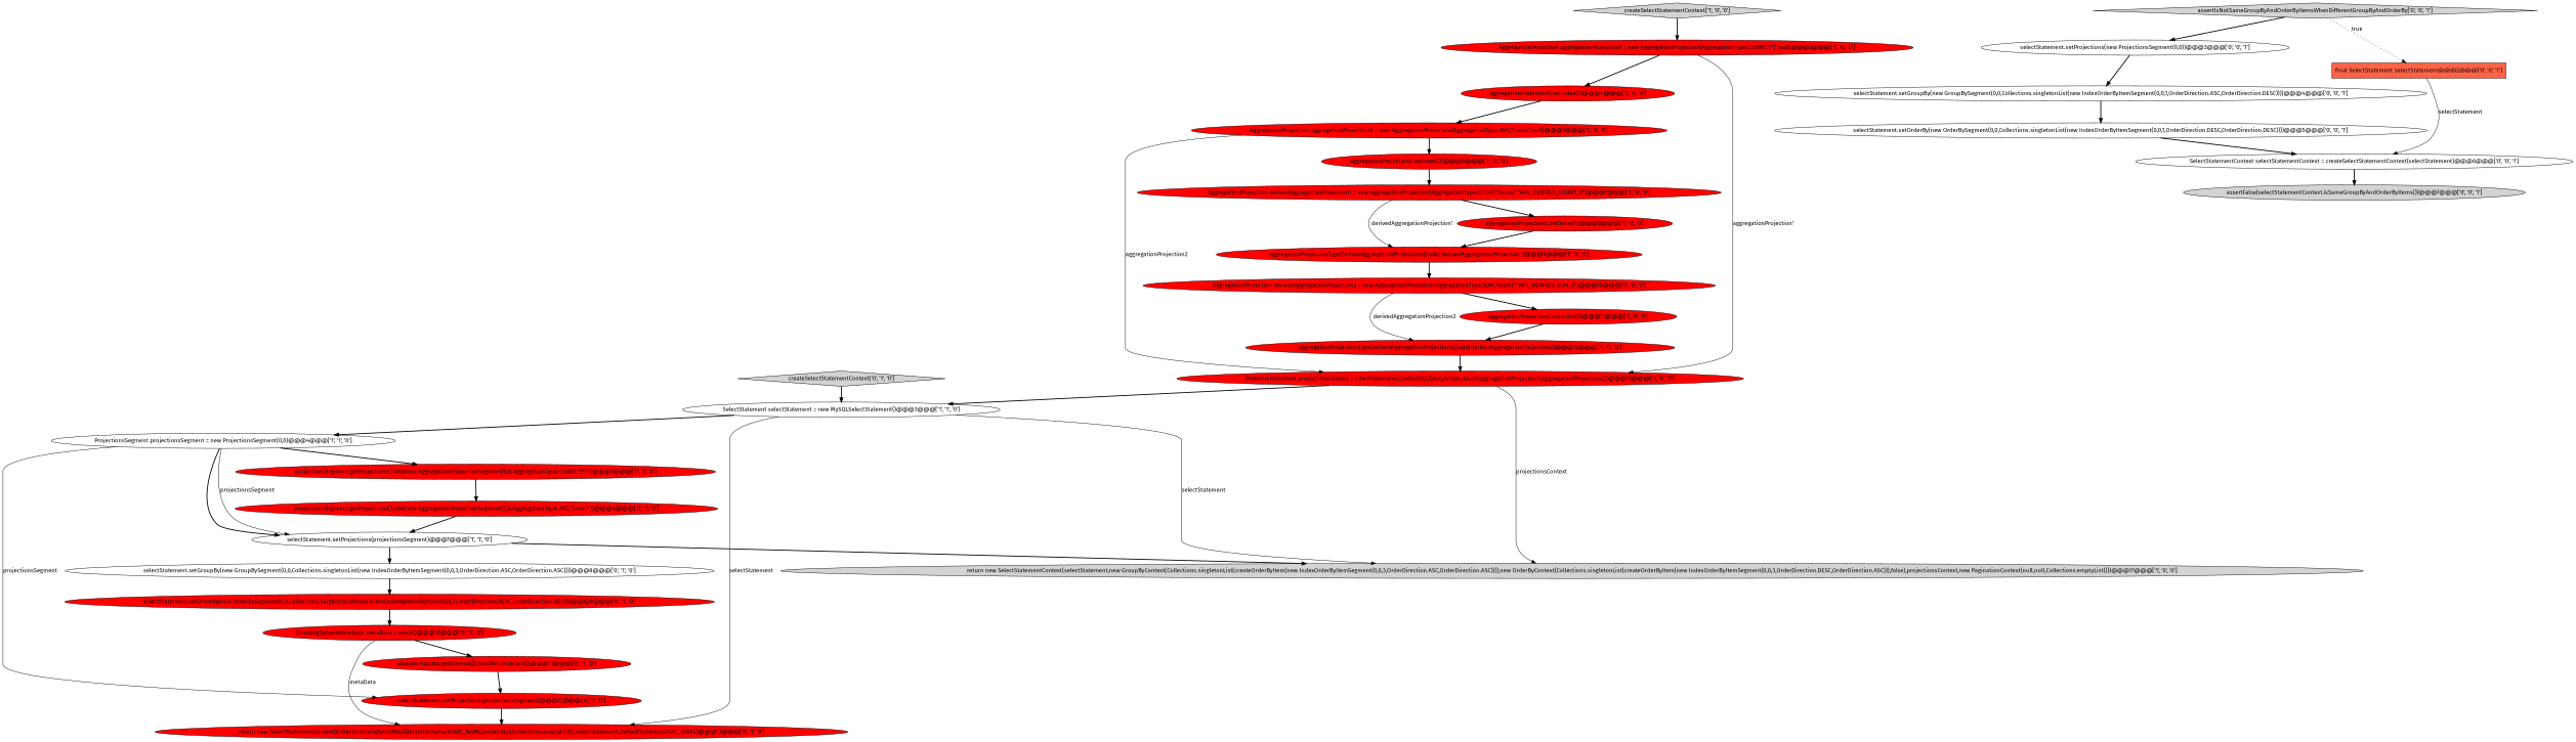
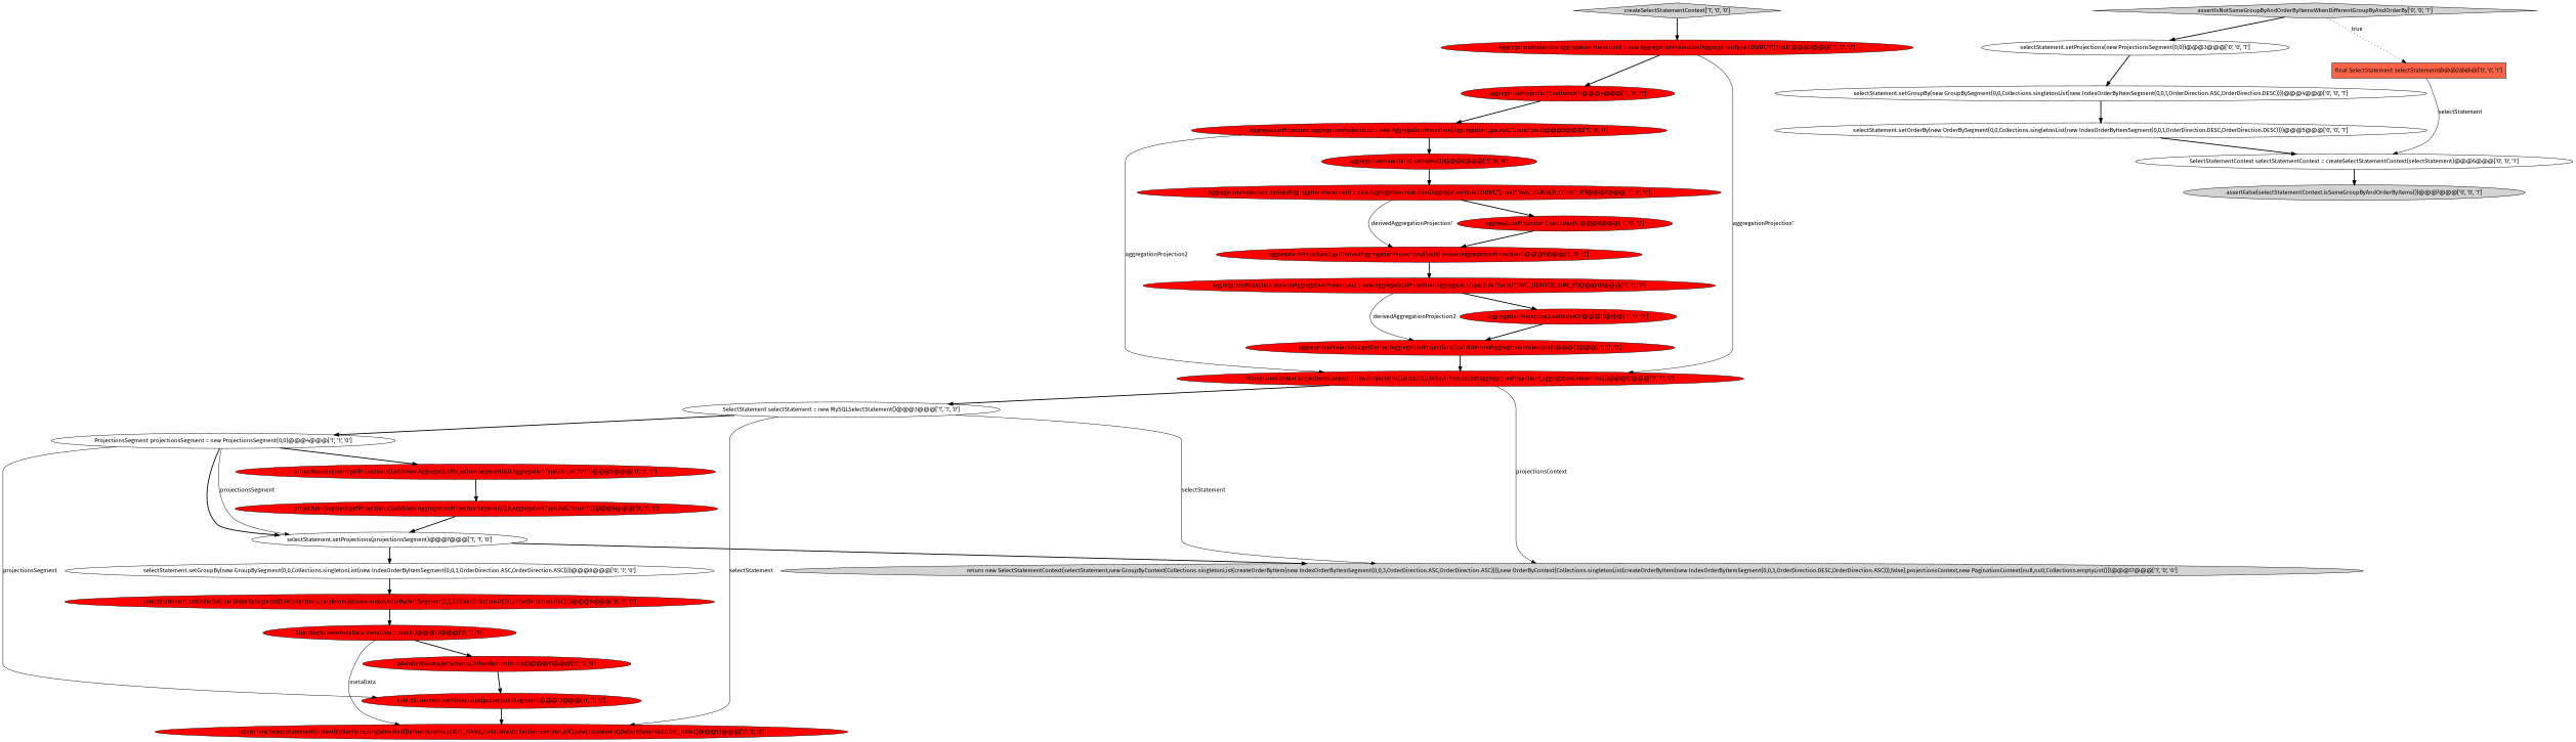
  digraph {
    fontname="Fira Sans"
    node [fillcolor=red shape=ellipse style=filled fontname="Fira Sans"]
    edge [style=bold fontname="Fira Sans"]
    n1 [label="aggregationProjection2.setIndex(2)@@@6@@@['1', '0', '0']"]
    n2 [label="AggregationProjection derivedAggregationProjection1 = new AggregationProjection(AggregationType.COUNT,\"(num)\",\"AVG_DERIVED_COUNT_0\")@@@7@@@['1', '0', '0']"]
    n3 [label="aggregationProjection2.getDerivedAggregationProjections().add(derivedAggregationProjection2)@@@12@@@['1', '0', '0']"]
    n4 [label="ProjectionsContext projectionsContext = new ProjectionsContext(0,0,false,Arrays.asList(aggregationProjection1,aggregationProjection2))@@@13@@@['1', '0', '0']"]
    n5 [fillcolor=white label="selectStatement.setGroupBy(new GroupBySegment(0,0,Collections.singletonList(new IndexOrderByItemSegment(0,0,3,OrderDirection.ASC,OrderDirection.ASC))))@@@8@@@['0', '1', '0']"]
    n6 [label="selectStatement.setOrderBy(new OrderBySegment(0,0,Collections.singletonList(new IndexOrderByItemSegment(0,0,3,OrderDirection.DESC,OrderDirection.ASC))))@@@9@@@['0', '1', '0']"]
    n7 [label="selectStatement.setProjections(projectionsSegment)@@@12@@@['0', '1', '0']"]
    n8 [label="return new SelectStatementContext(Collections.singletonMap(DefaultSchema.LOGIC_NAME,metaData),Collections.emptyList(),selectStatement,DefaultSchema.LOGIC_NAME)@@@13@@@['0', '1', '0']"]
    n9 [label="ShardingSphereMetaData metaData = mock()@@@10@@@['0', '1', '0']"]
    n10 [label="when(metaData.getSchema()).thenReturn(mock())@@@11@@@['0', '1', '0']"]
    n11 [label="aggregationProjection2.getDerivedAggregationProjections().add(derivedAggregationProjection1)@@@9@@@['1', '0', '0']"]
    n12 [label="AggregationProjection derivedAggregationProjection2 = new AggregationProjection(AggregationType.SUM,\"(num)\",\"AVG_DERIVED_SUM_0\")@@@10@@@['1', '0', '0']"]
    n13 [fillcolor=lightgray label="return new SelectStatementContext(selectStatement,new GroupByContext(Collections.singletonList(createOrderByItem(new IndexOrderByItemSegment(0,0,3,OrderDirection.ASC,OrderDirection.ASC)))),new OrderByContext(Collections.singletonList(createOrderByItem(new IndexOrderByItemSegment(0,0,3,OrderDirection.DESC,OrderDirection.ASC))),false),projectionsContext,new PaginationContext(null,null,Collections.emptyList()))@@@17@@@['1', '0', '0']"]
    n14 [fillcolor=lightgray label="assertFalse(selectStatementContext.isSameGroupByAndOrderByItems())@@@7@@@['0', '0', '1']"]
    n15 [label="aggregationProjection2.setIndex(4)@@@8@@@['1', '0', '0']"]
    n16 [label="projectionsSegment.getProjections().add(new AggregationProjectionSegment(0,0,AggregationType.COUNT,\"(*)\"))@@@5@@@['0', '1', '0']"]
    n17 [label="projectionsSegment.getProjections().add(new AggregationProjectionSegment(0,0,AggregationType.AVG,\"(num)\"))@@@6@@@['0', '1', '0']"]
    n18 [label="aggregationProjection2.setIndex(5)@@@11@@@['1', '0', '0']"]
    n19 [fillcolor=lightgray label="createSelectStatementContext['1', '0', '0']" shape=diamond]
    n20 [label="AggregationProjection aggregationProjection1 = new AggregationProjection(AggregationType.COUNT,\"(*)\",null)@@@3@@@['1', '0', '0']"]
-   n21 [fillcolor=lightgray label="createSelectStatementContext['0', '1', '0']" shape=diamond]
    n22 [fillcolor=white label="SelectStatement selectStatement = new MySQLSelectStatement()@@@3@@@['1', '1', '0']"]
    n23 [fillcolor=white label="selectStatement.setProjections(projectionsSegment)@@@7@@@['1', '1', '0']"]
    n24 [fillcolor=white label="SelectStatementContext selectStatementContext = createSelectStatementContext(selectStatement)@@@6@@@['0', '0', '1']"]
    n25 [label="AggregationProjection aggregationProjection2 = new AggregationProjection(AggregationType.AVG,\"(num)\",null)@@@5@@@['1', '0', '0']"]
    n26 [fillcolor=lightgray label="assertIsNotSameGroupByAndOrderByItemsWhenDifferentGroupByAndOrderBy['0', '0', '1']" shape=diamond]
    n27 [fillcolor=white label="selectStatement.setProjections(new ProjectionsSegment(0,0))@@@3@@@['0', '0', '1']"]
    n28 [fillcolor=tomato label="final SelectStatement selectStatement@@@2@@@['0', '0', '1']" shape=box]
    n29 [fillcolor=white label="selectStatement.setGroupBy(new GroupBySegment(0,0,Collections.singletonList(new IndexOrderByItemSegment(0,0,1,OrderDirection.ASC,OrderDirection.DESC))))@@@4@@@['0', '0', '1']"]
    n30 [label="aggregationProjection1.setIndex(1)@@@4@@@['1', '0', '0']"]
    n31 [fillcolor=white label="selectStatement.setOrderBy(new OrderBySegment(0,0,Collections.singletonList(new IndexOrderByItemSegment(0,0,1,OrderDirection.DESC,OrderDirection.DESC))))@@@5@@@['0', '0', '1']"]
    n32 [fillcolor=white label="ProjectionsSegment projectionsSegment = new ProjectionsSegment(0,0)@@@4@@@['1', '1', '0']"]
    n1 -> n2
    n2 -> n11 [label=derivedAggregationProjection1 style=solid]
    n2 -> n15
    n3 -> n4
    n4 -> n13 [label=projectionsContext style=solid]
    n4 -> n22
    n5 -> n6
    n6 -> n9
    n7 -> n8
    n9 -> n8 [label=metaData style=solid]
    n9 -> n10
    n10 -> n7
    n11 -> n12
    n12 -> n3 [label=derivedAggregationProjection2 style=solid]
    n12 -> n18
    n15 -> n11
    n16 -> n17
    n17 -> n23
    n18 -> n3
    n19 -> n20
    n20 -> n4 [label=aggregationProjection1 style=solid]
    n20 -> n30
-   n21 -> n22
    n22 -> n8 [label=selectStatement style=solid]
    n22 -> n13 [label=selectStatement style=solid]
    n22 -> n32
    n23 -> n5
    n23 -> n13
    n24 -> n14
    n25 -> n1
    n25 -> n4 [label=aggregationProjection2 style=solid]
    n26 -> n27
    n26 -> n28 [label=true style=dotted]
    n27 -> n29
    n28 -> n24 [label=selectStatement style=solid]
    n29 -> n31
    n30 -> n25
    n31 -> n24
    n32 -> n7 [label=projectionsSegment style=solid]
    n32 -> n16
    n32 -> n23
    n32 -> n23 [label=projectionsSegment style=solid]
  }
